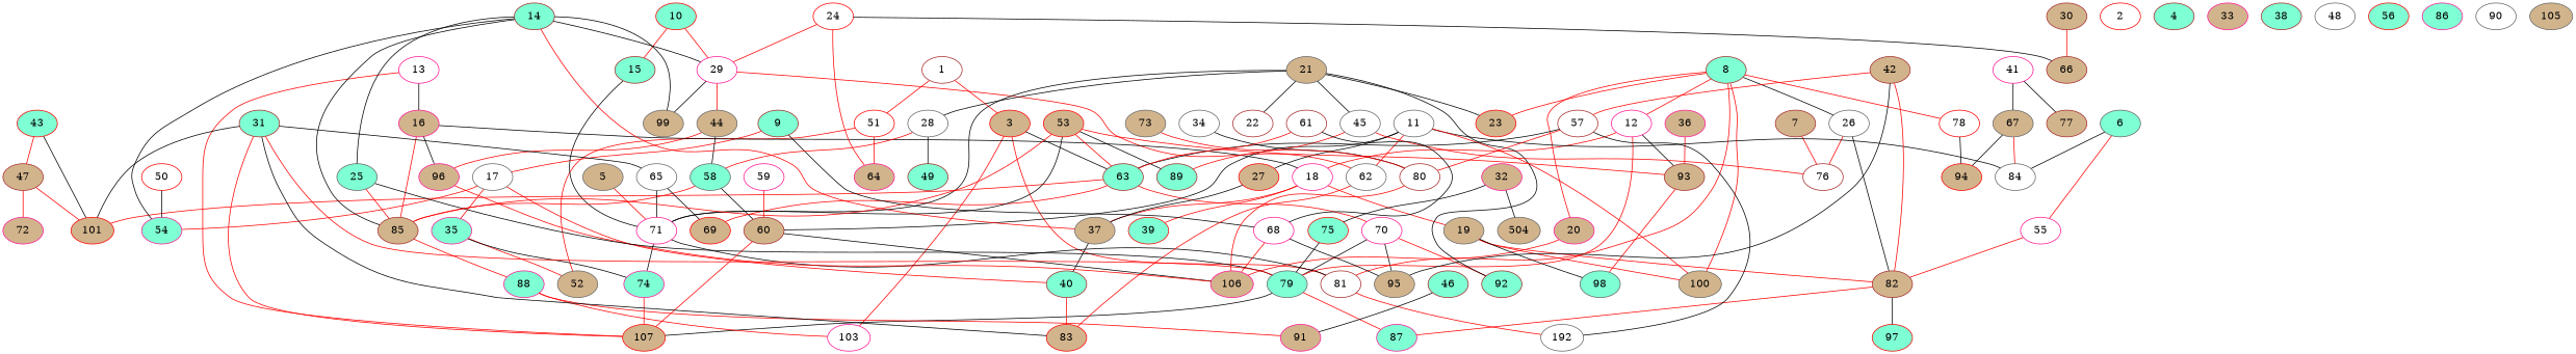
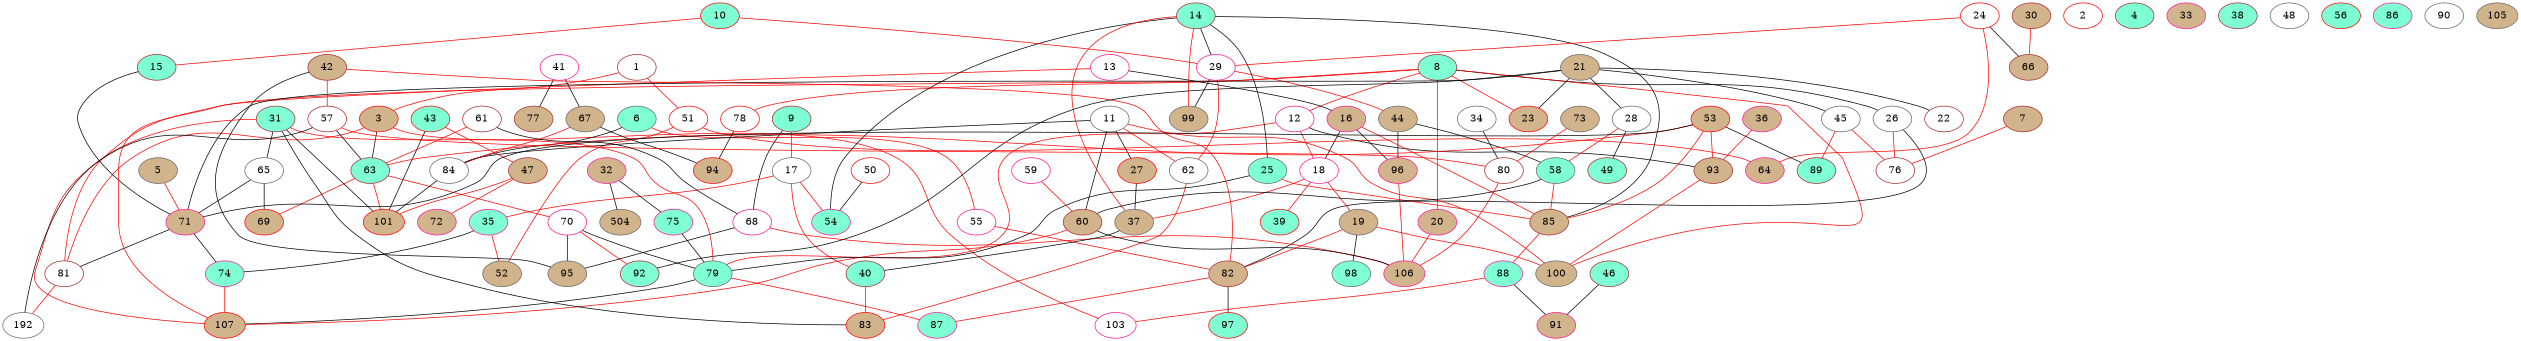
  graph {
    node [color=brown fillcolor=tan style=filled]
    edge [color=red]
    1 [fillcolor=white]
    3 [color=red]
    51 [color=red fillcolor=white]
    63 [fillcolor=aquamarine]
    81 [fillcolor=white]
    103 [color=deeppink fillcolor=white]
    64 [color=deeppink]
    52 [color=gray40]
    2 [color=red fillcolor=white]
    101 [color=red]
    69 [color=red]
    70 [color=deeppink fillcolor=white]
    n13 [color=gray40 fillcolor=white label=192]
    4 [fillcolor=aquamarine]
    5 [color=gray40]
-   71 [color=deeppink fillcolor=white]
+   71 [color=deeppink]
    74 [color=deeppink fillcolor=aquamarine]
    6 [color=gray40 fillcolor=aquamarine]
    55 [color=deeppink fillcolor=white]
    84 [color=gray40 fillcolor=white]
    82
    76 [fillcolor=white]
    7
    8 [fillcolor=aquamarine]
    12 [color=deeppink fillcolor=white]
    20 [color=deeppink]
    23 [color=red]
    26 [color=gray40 fillcolor=white]
    78 [color=red fillcolor=white]
    100 [color=gray40]
    18 [color=deeppink fillcolor=white]
    79 [color=gray40 fillcolor=aquamarine]
    93
    106 [color=deeppink]
    94 [color=red]
    9 [fillcolor=aquamarine]
    17 [color=gray40 fillcolor=white]
    68 [color=deeppink fillcolor=white]
    54 [color=deeppink fillcolor=aquamarine]
    35 [color=deeppink fillcolor=aquamarine]
    40 [fillcolor=aquamarine]
    95 [color=gray40]
    10 [color=red fillcolor=aquamarine]
    15 [fillcolor=aquamarine]
    29 [color=deeppink fillcolor=white]
    62 [color=gray40 fillcolor=white]
    99 [color=gray40]
    44 [color=gray40]
    11 [color=gray40 fillcolor=white]
    27 [color=red]
    60
    37 [color=gray40]
    107 [color=red]
    83 [color=red]
    19 [color=gray40]
    39 [color=red fillcolor=aquamarine]
    87 [color=deeppink fillcolor=aquamarine]
    98 [color=gray40 fillcolor=aquamarine]
    13 [color=deeppink fillcolor=white]
    16 [color=deeppink]
    85
    96 [color=deeppink]
    14 [fillcolor=aquamarine]
    25 [color=gray40 fillcolor=aquamarine]
    88 [color=deeppink fillcolor=aquamarine]
    97 [color=red fillcolor=aquamarine]
    21 [color=gray40]
    22 [fillcolor=white]
    28 [color=gray40 fillcolor=white]
    45 [color=gray40 fillcolor=white]
    92 [fillcolor=aquamarine]
    49 [fillcolor=aquamarine]
    58 [color=gray40 fillcolor=aquamarine]
    89 [fillcolor=aquamarine]
    24 [color=red fillcolor=white]
    66
    30
    31 [fillcolor=aquamarine]
    65 [color=gray40 fillcolor=white]
    32 [color=deeppink]
-   75 [color=red fillcolor=aquamarine]
+   75 [color=deeppink fillcolor=aquamarine]
    n82 [color=gray40 label=504]
    33 [color=deeppink]
    34 [color=gray40 fillcolor=white]
    80 [fillcolor=white]
    36 [color=deeppink]
    38 [fillcolor=aquamarine]
    41 [color=deeppink fillcolor=white]
    67 [color=gray40]
    77
    42
    57 [fillcolor=white]
    43 [color=red fillcolor=aquamarine]
    47
    72 [color=deeppink]
    46 [fillcolor=aquamarine]
    91 [color=deeppink]
    48 [color=gray40 fillcolor=white]
    50 [color=red fillcolor=white]
    53 [color=red]
    56 [color=red fillcolor=aquamarine]
    59 [color=deeppink fillcolor=white]
    61 [fillcolor=white]
    73 [color=gray40]
    86 [color=deeppink fillcolor=aquamarine]
    90 [color=gray40 fillcolor=white]
    105 [color=gray40]
    1 -- 3
    1 -- 51
    3 -- 63 [color=black]
    3 -- 81
    3 -- 103
    51 -- 64
    51 -- 52
    63 -- 101
    63 -- 69
    63 -- 70
    81 -- n13
    70 -- 79 [color=black]
    70 -- 95 [color=black]
    70 -- 92
    5 -- 71
    71 -- 81 [color=black]
    71 -- 74 [color=black]
    74 -- 107
    6 -- 55
    6 -- 84 [color=black]
    55 -- 82
+   84 -- 101 [color=black]
    82 -- 87
    82 -- 97 [color=black]
    7 -- 76
    8 -- 81
    8 -- 12
    8 -- 20
    8 -- 23
    8 -- 26 [color=black]
    8 -- 78
    8 -- 100
    12 -- 18
    12 -- 79
    12 -- 93 [color=black]
    20 -- 106
    26 -- 82 [color=black]
    26 -- 76
    78 -- 94 [color=black]
    18 -- 37
    18 -- 19
    18 -- 39
    79 -- 107 [color=black]
    79 -- 87
-   93 -- 98
+   93 -- 100
    9 -- 17
    9 -- 68 [color=black]
    17 -- 54
    17 -- 35
    17 -- 40
    68 -- 106
    68 -- 95 [color=black]
    35 -- 52
    35 -- 74 [color=black]
    40 -- 83
    10 -- 15
    10 -- 29
    15 -- 71 [color=black]
    29 -- 62
    29 -- 99 [color=black]
    29 -- 44
    62 -- 83
-   44 -- 96
+   44 -- 96 [color=black]
    44 -- 58 [color=black]
    11 -- 84 [color=black]
    11 -- 100
    11 -- 62
    11 -- 27 [color=black]
    11 -- 60 [color=black]
    27 -- 37 [color=black]
    60 -- 106 [color=black]
    60 -- 107
    37 -- 40 [color=black]
    19 -- 82
    19 -- 100
    19 -- 98 [color=black]
    13 -- 107
    13 -- 16 [color=black]
    16 -- 18 [color=black]
    16 -- 85
    16 -- 96 [color=black]
    85 -- 88
    96 -- 106
    14 -- 54 [color=black]
    14 -- 29 [color=black]
-   14 -- 99 [color=black]
+   14 -- 99
    14 -- 37
    14 -- 85 [color=black]
    14 -- 25 [color=black]
    25 -- 79 [color=black]
    25 -- 85
    88 -- 103
-   88 -- 91
+   88 -- 91 [color=black]
    21 -- 71 [color=black]
    21 -- 23 [color=black]
    21 -- 22 [color=black]
    21 -- 28 [color=black]
    21 -- 45 [color=black]
    21 -- 92 [color=black]
    28 -- 49 [color=black]
    28 -- 58
    45 -- 76
    45 -- 89
    58 -- 60 [color=black]
    58 -- 85
    24 -- 64
    24 -- 29
    24 -- 66 [color=black]
    30 -- 66
    31 -- 101 [color=black]
    31 -- 79
    31 -- 107
    31 -- 83 [color=black]
    31 -- 65 [color=black]
    65 -- 69 [color=black]
    65 -- 71 [color=black]
    32 -- 75 [color=black]
    32 -- n82 [color=black]
    75 -- 79 [color=black]
    34 -- 80 [color=black]
    80 -- 106
    36 -- 93
    41 -- 67 [color=black]
    41 -- 77 [color=black]
    67 -- 84
    67 -- 94 [color=black]
    42 -- 82
    42 -- 95 [color=black]
    42 -- 57
    57 -- 63 [color=black]
    57 -- n13 [color=black]
    57 -- 80
    43 -- 101 [color=black]
    43 -- 47
    47 -- 101
    47 -- 72
    46 -- 91 [color=black]
    50 -- 54 [color=black]
    53 -- 63
    53 -- 71 [color=black]
    53 -- 93
    53 -- 85
    53 -- 89 [color=black]
    59 -- 60
    61 -- 63
    61 -- 68 [color=black]
    73 -- 80
  }
